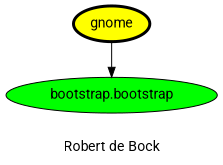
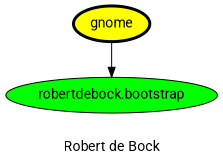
  digraph {
    label="Robert de Bock"
    fontname=Roboto
    node [style=filled fontname=Roboto]
    gnome [fillcolor=yellow penwidth=3]
-   "robertdebock.bootstrap" [fillcolor=green label="bootstrap.bootstrap"]
+   "robertdebock.bootstrap" [fillcolor=green]
    gnome -> "robertdebock.bootstrap" [fontname=Roboto]
  }
